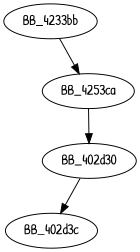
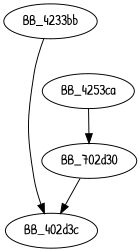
  digraph {
    fontname="Patrick Hand"
    node [fontname="Patrick Hand"]
    edge [fontname="Patrick Hand"]
-   BB_402d30
+   BB_402d30 [label=BB_702d30]
    BB_402d3c
    n3 [label=BB_4253ca]
    BB_4233bb
    BB_402d30 -> BB_402d3c
    n3 -> BB_402d30
-   BB_4233bb -> n3
+   BB_4233bb -> BB_402d3c
  }
